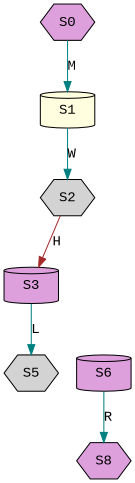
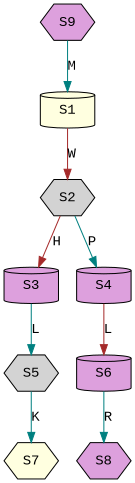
  strict digraph {
    fontname="Liberation Mono"
    node [fillcolor=plum fontname="Liberation Mono" shape=hexagon style=filled]
    edge [color=teal fontname="Liberation Mono"]
    S1 [fillcolor=lightyellow shape=cylinder]
-   S0
+   S0 [label=S9]
    S2 [fillcolor=lightgrey]
    S3 [shape=cylinder]
+   S4 [shape=cylinder]
    S5 [fillcolor=lightgrey]
    S6 [shape=cylinder]
+   S7 [fillcolor=lightyellow]
    S8
-   S1 -> S2 [label=W]
+   S1 -> S2 [color=brown label=W]
    S0 -> S1 [label=M]
    S2 -> S3 [color=brown label=H]
+   S2 -> S4 [label=P]
    S3 -> S5 [label=L]
+   S4 -> S6 [color=brown label=L]
+   S5 -> S7 [label=K]
    S6 -> S8 [label=R]
  }
